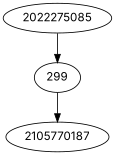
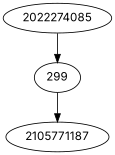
  strict digraph {
    fontname=Inter
    node [fontname=Inter]
    edge [fontname=Inter]
-   2022275085
+   2022275085 [label=2022274085]
    299
-   2105771187 [label=2105770187]
+   2105771187
    2022275085 -> 299
    299 -> 2105771187
  }
